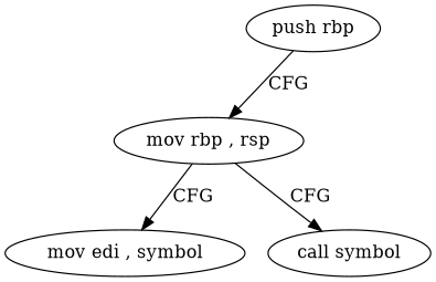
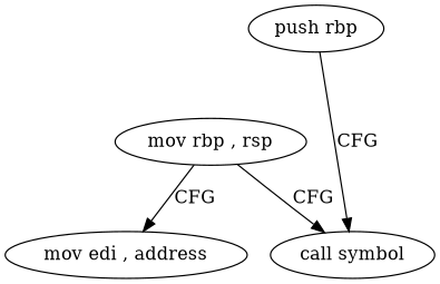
  digraph {
    n1 [label="push rbp"]
    n2 [label="mov rbp , rsp"]
-   n3 [label="mov edi , symbol"]
+   n3 [label="mov edi , address"]
    n4 [label="call symbol"]
-   n1 -> n2 [label=CFG]
+   n1 -> n4 [label=CFG]
    n2 -> n3 [label=CFG]
    n2 -> n4 [label=CFG]
  }
